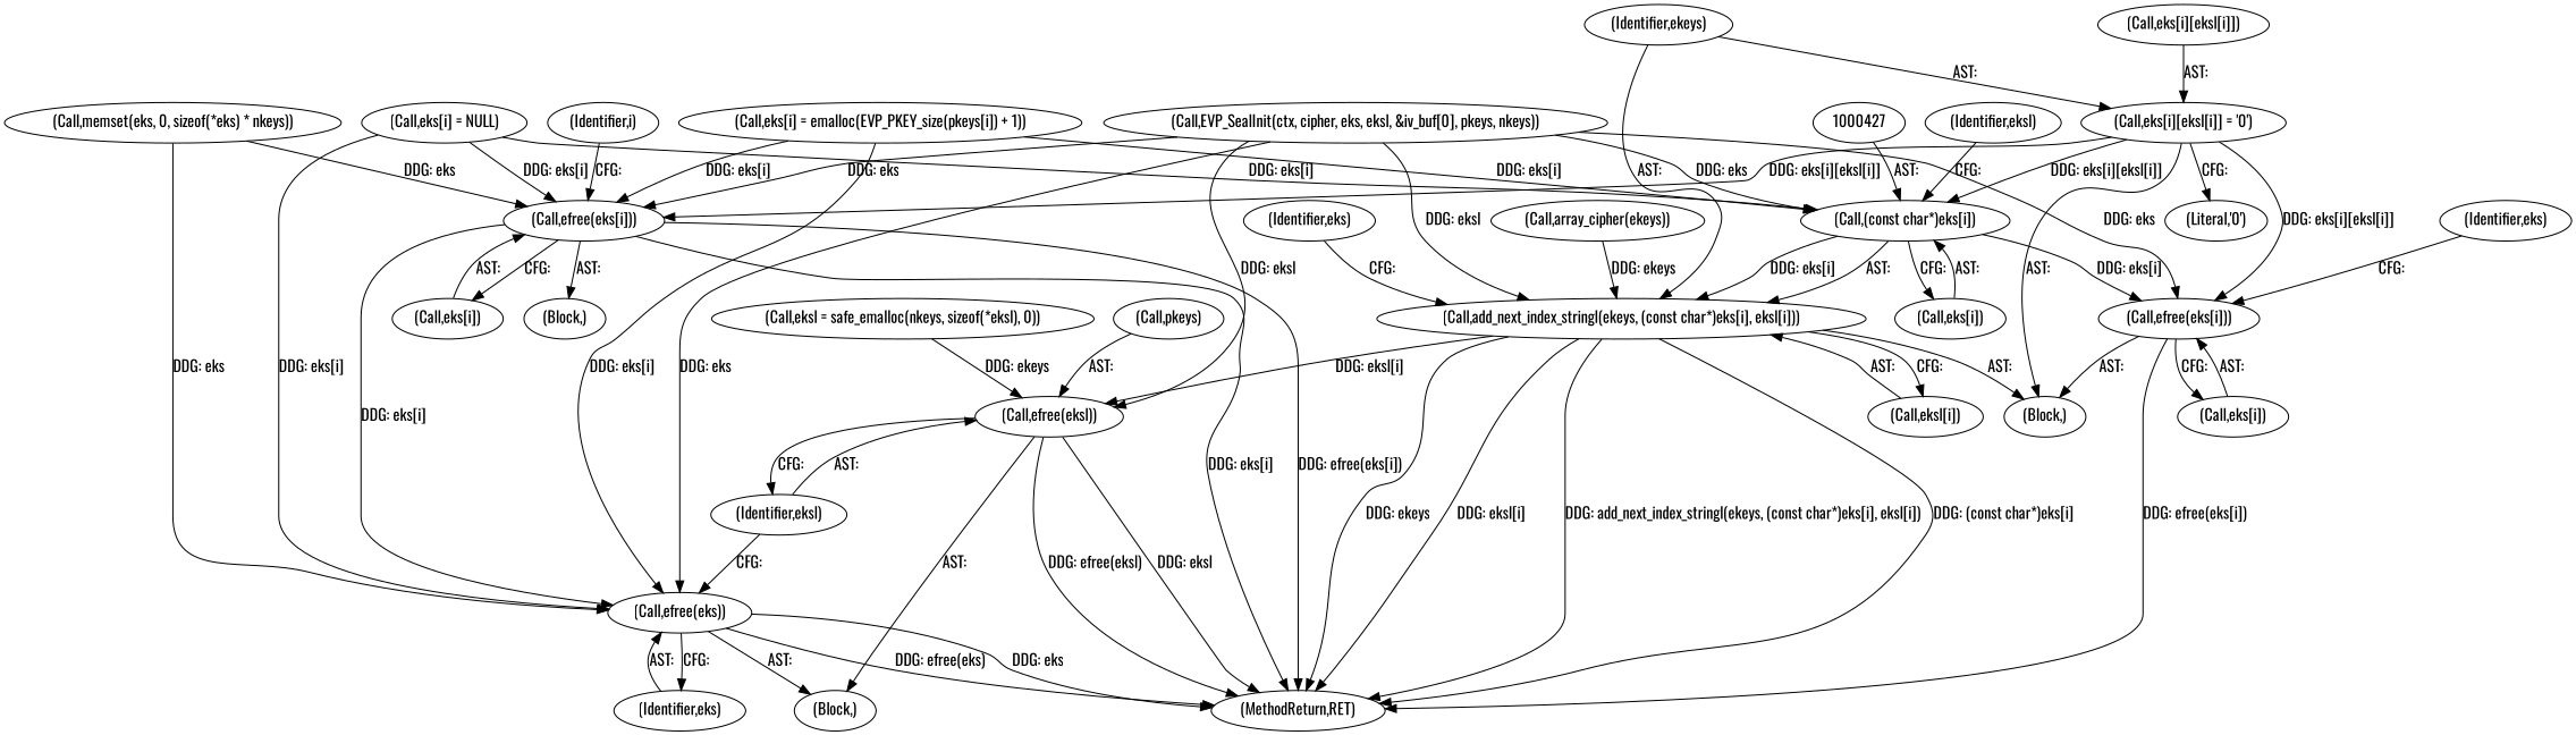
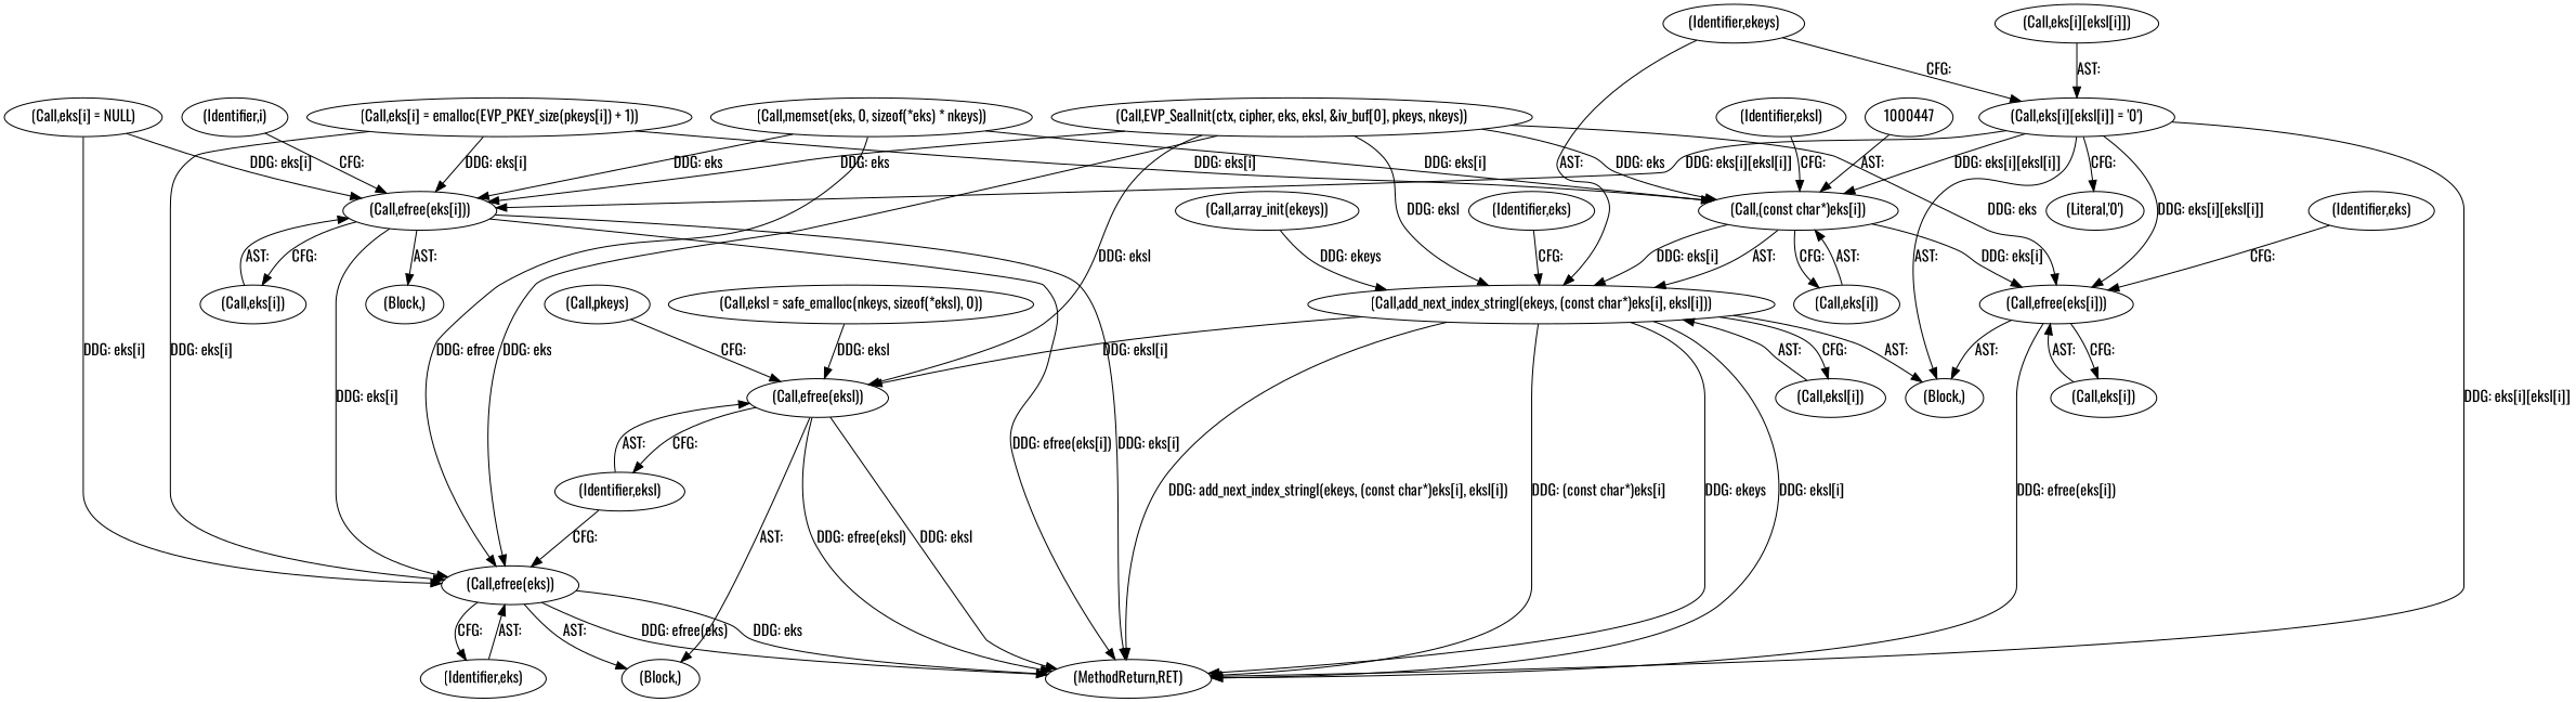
  digraph {
    fontname=Oswald
    node [fontname=Oswald]
    edge [fontname=Oswald]
    n1 [label="(Call,eks[i][eksl[i]] = '\0')"]
    n2 [label="(Call,(const char*)eks[i])"]
    n3 [label="(Call,efree(eks[i]))"]
    n4 [label="(Call,efree(eks[i]))"]
    n5 [label="(MethodReturn,RET)"]
    n6 [label="(Literal,'\0')"]
    n7 [label="(Block,)"]
    n8 [label="(Call,add_next_index_stringl(ekeys, (const char*)eks[i], eksl[i]))"]
    n9 [label="(Call,eks[i])"]
    n10 [label="(Call,eks[i])"]
    n11 [label="(Call,efree(eks))"]
    n12 [label="(Call,eks[i])"]
    n13 [label="(Block,)"]
    n14 [label="(Call,efree(eksl))"]
    n15 [label="(Call,eksl[i])"]
    n16 [label="(Block,)"]
    n17 [label="(Identifier,eksl)"]
    n18 [label="(Identifier,eks)"]
-   n19 [label="(Call,array_cipher(ekeys))"]
+   n19 [label="(Call,array_init(ekeys))"]
    n20 [label="(Call,memset(eks, 0, sizeof(*eks) * nkeys))"]
    n21 [label="(Call,EVP_SealInit(ctx, cipher, eks, eksl, &iv_buf[0], pkeys, nkeys))"]
    n22 [label="(Identifier,i)"]
    n23 [label="(Call,eks[i] = NULL)"]
    n24 [label="(Identifier,ekeys)"]
    n25 [label="(Identifier,eks)"]
    n26 [label="(Call,eks[i] = emalloc(EVP_PKEY_size(pkeys[i]) + 1))"]
    n27 [label="(Call,pkeys)"]
    n28 [label="(Identifier,eksl)"]
    n29 [label="(Call,eksl = safe_emalloc(nkeys, sizeof(*eksl), 0))"]
    n30 [label="(Call,eks[i][eksl[i]])"]
    n31 [label="(Identifier,eks)"]
-   1000447 [label=1000427]
+   1000447
    n1 -> n2 [label="DDG: eks[i][eksl[i]]"]
    n1 -> n3 [label="DDG: eks[i][eksl[i]]"]
    n1 -> n4 [label="DDG: eks[i][eksl[i]]"]
+   n1 -> n5 [label="DDG: eks[i][eksl[i]]"]
    n1 -> n6 [label="CFG: "]
    n1 -> n7 [label="AST: "]
    n2 -> n3 [label="DDG: eks[i]"]
    n2 -> n8 [label="AST: "]
    n2 -> n8 [label="DDG: eks[i]"]
    n2 -> n9 [label="CFG: "]
    n3 -> n5 [label="DDG: efree(eks[i])"]
    n3 -> n7 [label="AST: "]
    n3 -> n10 [label="CFG: "]
    n4 -> n5 [label="DDG: eks[i]"]
    n4 -> n5 [label="DDG: efree(eks[i])"]
    n4 -> n11 [label="DDG: eks[i]"]
    n4 -> n12 [label="CFG: "]
    n4 -> n13 [label="AST: "]
    n8 -> n5 [label="DDG: (const char*)eks[i]"]
    n8 -> n5 [label="DDG: ekeys"]
    n8 -> n5 [label="DDG: eksl[i]"]
    n8 -> n5 [label="DDG: add_next_index_stringl(ekeys, (const char*)eks[i], eksl[i])"]
    n8 -> n7 [label="AST: "]
    n8 -> n14 [label="DDG: eksl[i]"]
    n8 -> n15 [label="CFG: "]
    n9 -> n2 [label="AST: "]
    n10 -> n3 [label="AST: "]
    n11 -> n5 [label="DDG: efree(eks)"]
    n11 -> n5 [label="DDG: eks"]
    n11 -> n16 [label="AST: "]
    n11 -> n18 [label="CFG: "]
    n12 -> n4 [label="AST: "]
    n14 -> n5 [label="DDG: eksl"]
    n14 -> n5 [label="DDG: efree(eksl)"]
    n14 -> n16 [label="AST: "]
    n14 -> n17 [label="CFG: "]
    n15 -> n8 [label="AST: "]
    n17 -> n11 [label="CFG: "]
    n17 -> n14 [label="AST: "]
    n18 -> n11 [label="AST: "]
    n19 -> n8 [label="DDG: ekeys"]
    n20 -> n4 [label="DDG: eks"]
-   n20 -> n11 [label="DDG: eks"]
+   n20 -> n11 [label="DDG: efree"]
    n21 -> n2 [label="DDG: eks"]
    n21 -> n3 [label="DDG: eks"]
    n21 -> n4 [label="DDG: eks"]
    n21 -> n8 [label="DDG: eksl"]
    n21 -> n11 [label="DDG: eks"]
    n21 -> n14 [label="DDG: eksl"]
    n22 -> n4 [label="CFG: "]
-   n23 -> n2 [label="DDG: eks[i]"]
+   n20 -> n2 [label="DDG: eks[i]"]
    n23 -> n4 [label="DDG: eks[i]"]
    n23 -> n11 [label="DDG: eks[i]"]
-   n24 -> n1 [label="AST: "]
+   n24 -> n1 [label="CFG: "]
    n24 -> n8 [label="AST: "]
    n25 -> n8 [label="CFG: "]
    n26 -> n2 [label="DDG: eks[i]"]
    n26 -> n4 [label="DDG: eks[i]"]
    n26 -> n11 [label="DDG: eks[i]"]
-   n27 -> n14 [label="AST: "]
+   n27 -> n14 [label="CFG: "]
    n28 -> n2 [label="CFG: "]
-   n29 -> n14 [label="DDG: ekeys"]
+   n29 -> n14 [label="DDG: eksl"]
    n30 -> n1 [label="AST: "]
    n31 -> n3 [label="CFG: "]
    1000447 -> n2 [label="AST: "]
  }
